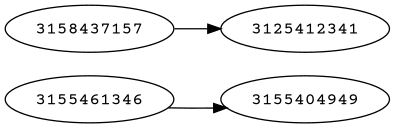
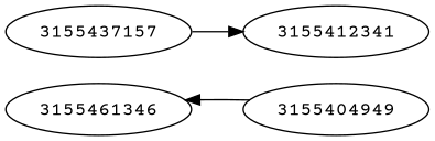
  strict digraph {
    fontname="Courier Prime"
    rankdir=LR
    node [fontname="Courier Prime"]
    edge [fontname="Courier Prime"]
    3155461346
    3155404949
-   3155437157 [label=3158437157]
-   3155412341 [label=3125412341]
-   3155461346 -> 3155404949
+   3155437157
+   3155412341
+   3155404949 -> 3155461346
    3155437157 -> 3155412341
  }
